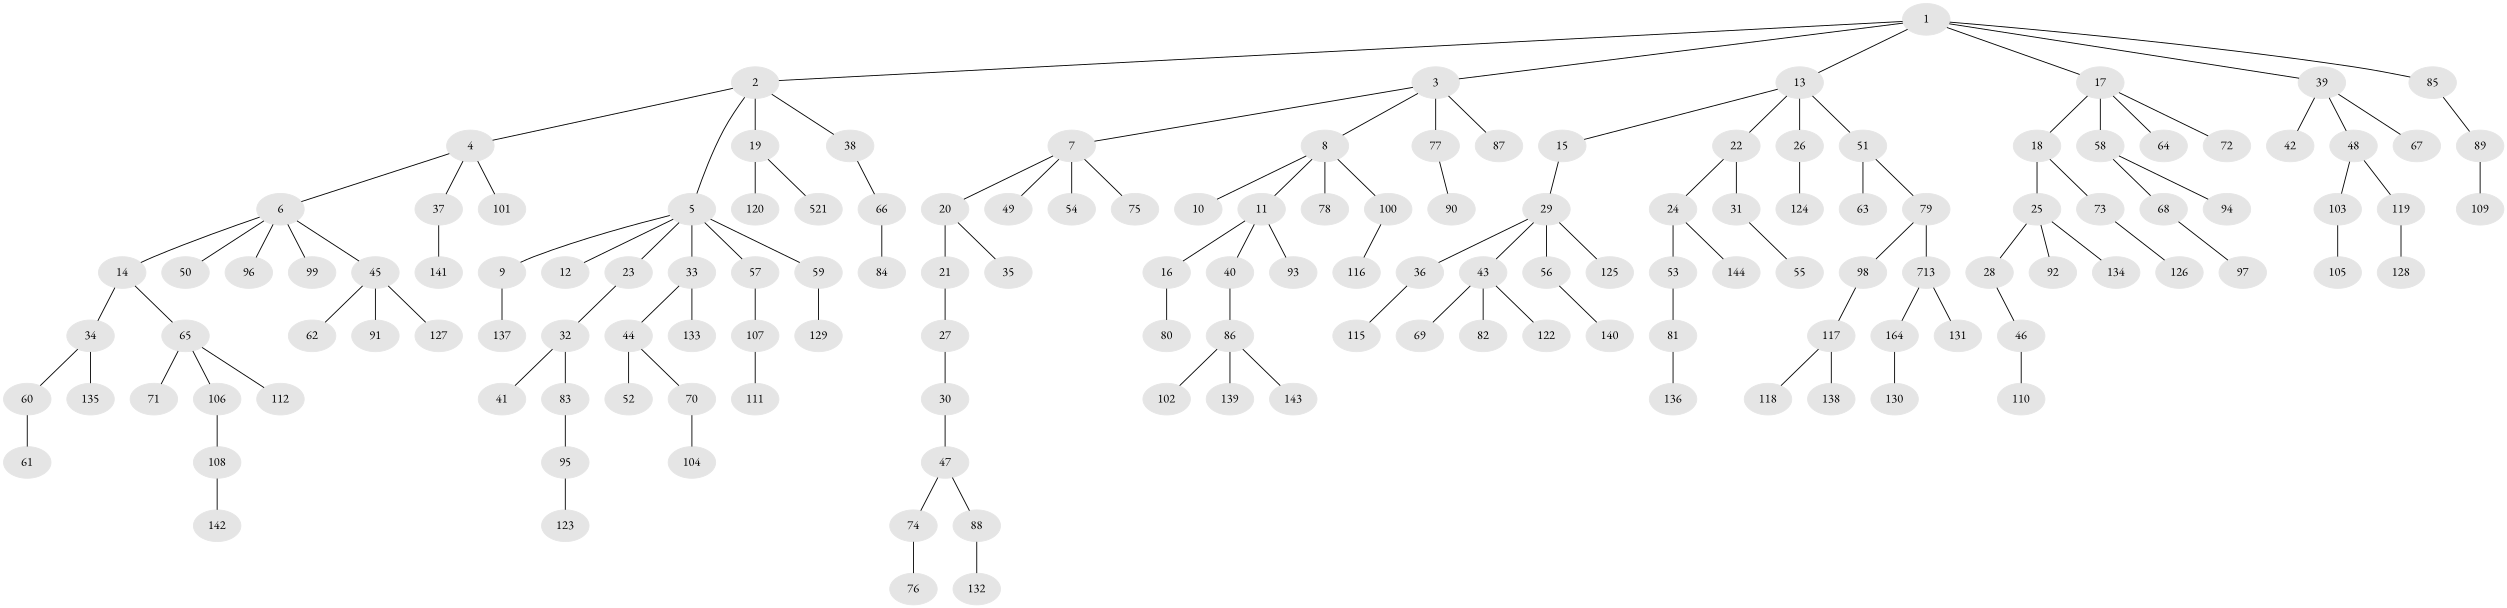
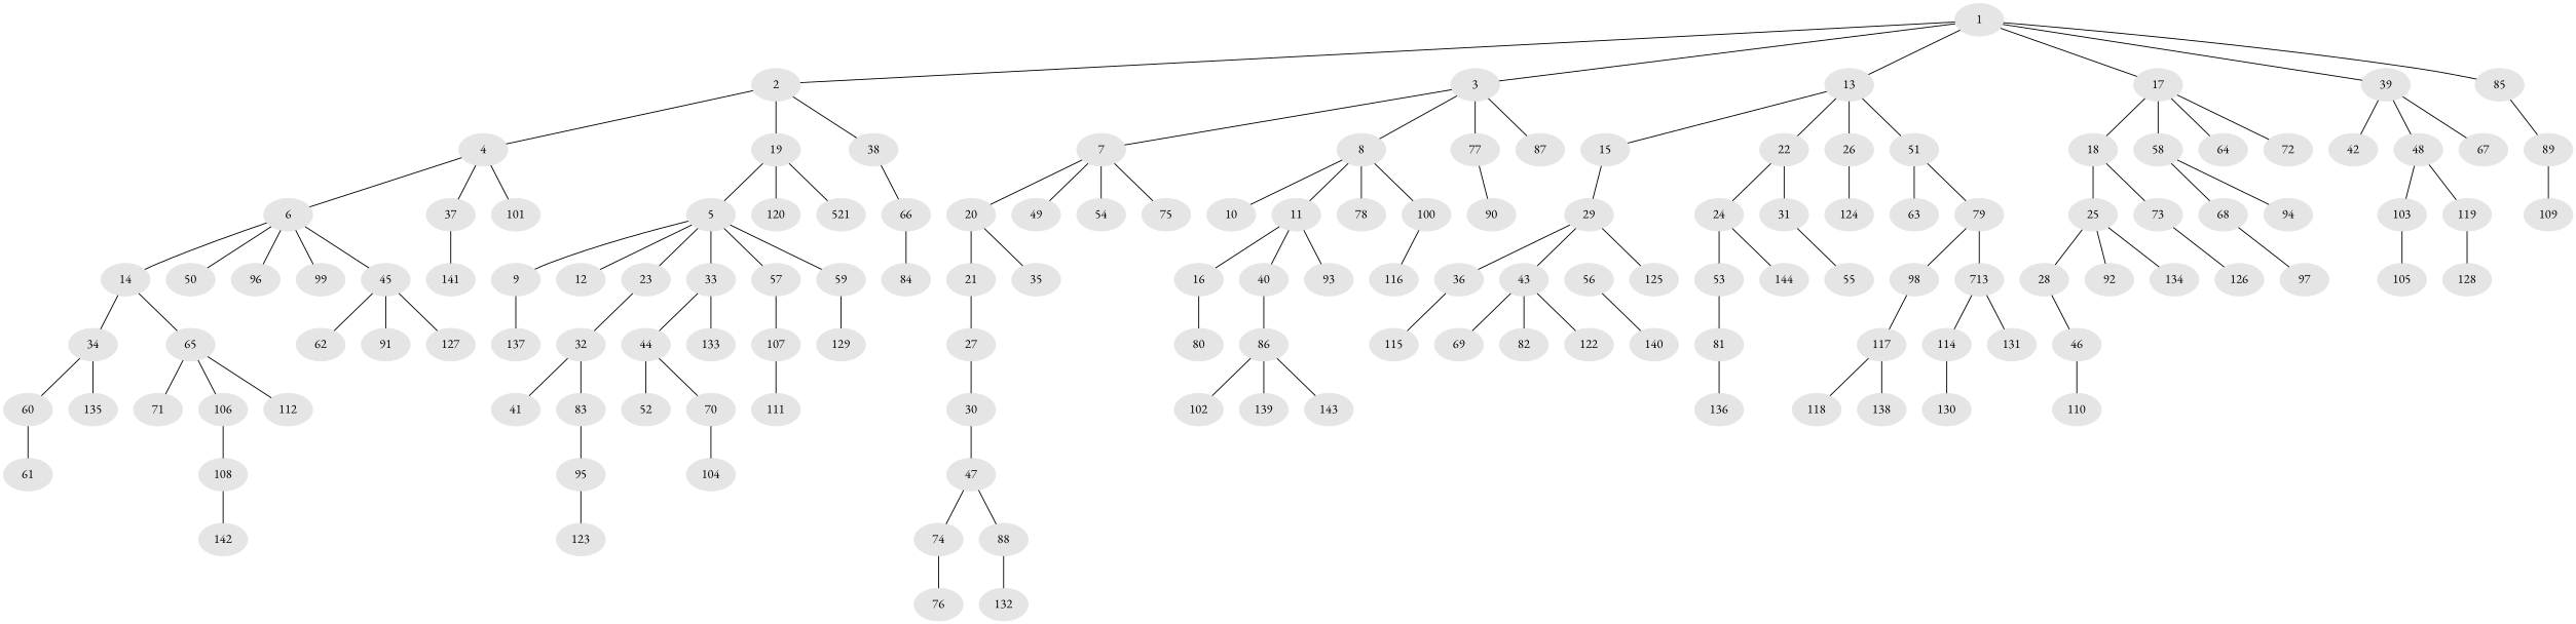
  graph {
    fontname="EB Garamond"
    node [color=gray90 fontname="EB Garamond" style=filled]
    edge [fontname="EB Garamond"]
    1
    2
    3
    13
    17
    39
    85
    4
    5
    19
    38
    7
    8
    77
    87
    15
    22
    26
    51
    18
    58
    64
    72
    42
    48
    67
    89
    6
    37
    101
    9
    12
    23
    33
    57
    59
    120
    n38 [label=521]
    66
    20
    49
    54
    75
    10
    11
    78
    100
    90
    14
    50
    96
    99
    45
    141
    137
    32
    44
    133
    107
    129
    34
    65
    21
    35
    16
    40
    93
    116
    80
    86
    29
    24
    31
    124
    63
    79
    60
    135
    62
    91
    127
    71
    106
    112
    36
    43
    56
    125
    25
    73
    68
    94
    28
    92
    134
    126
    27
    30
    53
    144
    55
    41
    83
    81
    46
    47
    110
    115
    69
    82
    122
    140
    74
    88
    95
    52
    70
    61
    84
    103
    119
    102
    139
    143
    104
    76
    132
    105
    128
    98
    n131 [label=713]
    136
    111
    97
    108
    117
-   114 [label=164]
+   114
    131
    123
    109
    118
    138
    142
    130
    1 -- 2
    1 -- 3
    1 -- 13
    1 -- 17
    1 -- 39
    1 -- 85
    2 -- 4
-   2 -- 5
+   19 -- 5
    2 -- 19
    2 -- 38
    3 -- 7
    3 -- 8
    3 -- 77
    3 -- 87
    13 -- 15
    13 -- 22
    13 -- 26
    13 -- 51
    17 -- 18
    17 -- 58
    17 -- 64
    17 -- 72
    39 -- 42
    39 -- 48
    39 -- 67
    85 -- 89
    4 -- 6
    4 -- 37
    4 -- 101
    5 -- 9
    5 -- 12
    5 -- 23
    5 -- 33
    5 -- 57
    5 -- 59
    19 -- 120
    19 -- n38
    38 -- 66
    7 -- 20
    7 -- 49
    7 -- 54
    7 -- 75
    8 -- 10
    8 -- 11
    8 -- 78
    8 -- 100
    77 -- 90
    15 -- 29
    22 -- 24
    22 -- 31
    26 -- 124
    51 -- 63
    51 -- 79
    18 -- 25
    18 -- 73
    58 -- 68
    58 -- 94
    48 -- 103
    48 -- 119
    89 -- 109
    6 -- 14
    6 -- 50
    6 -- 96
    6 -- 99
    6 -- 45
    37 -- 141
    9 -- 137
    23 -- 32
    33 -- 44
    33 -- 133
    57 -- 107
    59 -- 129
    66 -- 84
    20 -- 21
    20 -- 35
    11 -- 16
    11 -- 40
    11 -- 93
    100 -- 116
    14 -- 34
    14 -- 65
    45 -- 62
    45 -- 91
    45 -- 127
    32 -- 41
    32 -- 83
    44 -- 52
    44 -- 70
    107 -- 111
    34 -- 60
    34 -- 135
    65 -- 71
    65 -- 106
    65 -- 112
    21 -- 27
    16 -- 80
    40 -- 86
    86 -- 102
    86 -- 139
    86 -- 143
    29 -- 36
    29 -- 43
-   29 -- 56
    29 -- 125
    24 -- 53
    24 -- 144
    31 -- 55
    79 -- 98
    79 -- n131
    60 -- 61
    106 -- 108
    36 -- 115
    43 -- 69
    43 -- 82
    43 -- 122
    56 -- 140
    25 -- 28
    25 -- 92
    25 -- 134
    73 -- 126
    68 -- 97
    28 -- 46
    27 -- 30
    30 -- 47
    53 -- 81
    83 -- 95
    81 -- 136
    46 -- 110
    47 -- 74
    47 -- 88
    74 -- 76
    88 -- 132
    95 -- 123
    70 -- 104
    103 -- 105
    119 -- 128
    98 -- 117
    n131 -- 114
    n131 -- 131
    108 -- 142
    117 -- 118
    117 -- 138
    114 -- 130
  }
